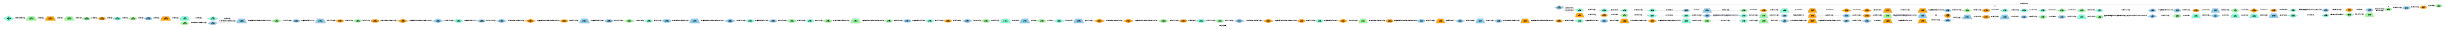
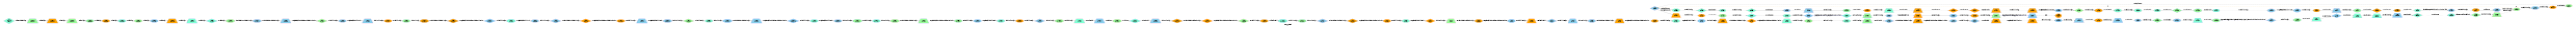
  digraph {
    fontname="Patrick Hand"
    label=process_raw_bmpcache
    rankdir=LR
    node [color=deeppink fillcolor=skyblue fontname="Patrick Hand" shape=ellipse style=filled]
    edge [arrowhead=onormal fontname="Patrick Hand" style=dashed]
    n1 [fillcolor=orange label="N41040\n(rp:34, ep:0)\nexit"]
    n2 [fillcolor=aquamarine label="N41041\n(rp:159, ep:159)\nentry" shape=diamond]
    n3 [color=blue fillcolor=palegreen label="N41043\n(rp:158, ep:158)" shape=trapezium]
    n4 [color=blue fillcolor=orange label="N41044\n(rp:157, ep:157)" shape=trapezium]
    n5 [fillcolor=palegreen label="N41045\n(rp:156, ep:156)" shape=trapezium]
    n6 [color=blue fillcolor=palegreen label="N41046\n(rp:155, ep:155)"]
    n7 [color=blue fillcolor=orange label="N41047\n(rp:154, ep:154)"]
    n8 [color=blue fillcolor=aquamarine label="N41048\n(rp:153, ep:153)"]
    n9 [fillcolor=palegreen label="N41049\n(rp:152, ep:152)"]
    n10 [color=blue label="N41050\n(rp:151, ep:151)"]
    n11 [color=blue fillcolor=orange label="N41051\n(rp:150, ep:150)" shape=trapezium]
    n12 [color=blue fillcolor=aquamarine label="N41052\n(rp:149, ep:149)" shape=trapezium]
    n13 [color=blue fillcolor=aquamarine label="N41053\n(rp:148, ep:148)" shape=diamond]
    n14 [fillcolor=palegreen label="N41054\n(rp:147, ep:147)" shape=octagon]
    n15 [label="N41067\n(rp:146, ep:146)" shape=octagon]
    n16 [label="N41068\n(rp:145, ep:145)" shape=trapezium]
    n17 [fillcolor=palegreen label="N41069\n(rp:144, ep:144)" shape=diamond]
    n18 [label="N41070\n(rp:143, ep:143)"]
    n19 [label="N41071\n(rp:142, ep:142)" shape=trapezium]
    n20 [fillcolor=orange label="N41072\n(rp:141, ep:141)"]
    n21 [color=blue fillcolor=palegreen label="N41073\n(rp:140, ep:140)"]
    n22 [color=blue fillcolor=orange label="N41074\n(rp:139, ep:139)" shape=octagon]
    n23 [color=blue fillcolor=orange label="N41075\n(rp:138, ep:138)" shape=diamond]
    n24 [color=blue label="N41076\n(rp:137, ep:137)" shape=diamond]
    n25 [color=blue fillcolor=aquamarine label="N41077\n(rp:136, ep:136)" shape=octagon]
    n26 [label="N41078\n(rp:135, ep:135)"]
    n27 [label="N41079\n(rp:134, ep:134)" shape=diamond]
    n28 [fillcolor=orange label="N41080\n(rp:133, ep:133)" shape=diamond]
    n29 [fillcolor=orange label="N41081\n(rp:132, ep:132)"]
    n30 [color=blue label="N41082\n(rp:131, ep:131)" shape=trapezium]
    n31 [label="N41083\n(rp:130, ep:130)" shape=octagon]
    n32 [fillcolor=palegreen label="N41084\n(rp:129, ep:129)" shape=diamond]
    n33 [fillcolor=aquamarine label="N41085\n(rp:128, ep:128)"]
    n34 [color=blue label="N41086\n(rp:127, ep:127)" shape=octagon]
    n35 [color=blue label="N41087\n(rp:126, ep:126)" shape=trapezium]
    n36 [color=blue label="N41088\n(rp:125, ep:125)" shape=diamond]
    n37 [color=blue fillcolor=aquamarine label="N41089\n(rp:124, ep:124)"]
    n38 [label="N41090\n(rp:123, ep:123)"]
    n39 [color=blue fillcolor=palegreen label="N41091\n(rp:122, ep:122)" shape=octagon]
    n40 [color=blue fillcolor=aquamarine label="N41092\n(rp:121, ep:121)"]
    n41 [fillcolor=palegreen label="N41093\n(rp:120, ep:120)" shape=octagon]
    n42 [color=blue fillcolor=palegreen label="N41094\n(rp:119, ep:119)" shape=trapezium]
    n43 [color=blue fillcolor=palegreen label="N41095\n(rp:118, ep:118)"]
    n44 [color=blue label="N41096\n(rp:117, ep:117)"]
    n45 [color=blue fillcolor=aquamarine label="N41097\n(rp:116, ep:116)"]
    n46 [fillcolor=orange label="N41098\n(rp:115, ep:115)"]
    n47 [label="N41099\n(rp:114, ep:114)" shape=diamond]
    n48 [fillcolor=palegreen label="N41100\n(rp:113, ep:113)" shape=octagon]
    n49 [fillcolor=aquamarine label="N41101\n(rp:112, ep:112)" shape=trapezium]
    n50 [color=blue label="N41102\n(rp:111, ep:111)" shape=trapezium]
    n51 [fillcolor=palegreen label="N41103\n(rp:110, ep:110)" shape=octagon]
    n52 [color=blue fillcolor=aquamarine label="N41104\n(rp:109, ep:109)" shape=diamond]
    n53 [label="N41105\n(rp:108, ep:108)" shape=trapezium]
    n54 [color=blue fillcolor=orange label="N41106\n(rp:107, ep:107)" shape=diamond]
    n55 [fillcolor=orange label="N41107\n(rp:106, ep:106)" shape=diamond]
    n56 [fillcolor=palegreen label="N41108\n(rp:105, ep:105)" shape=diamond]
    n57 [color=blue fillcolor=orange label="N41109\n(rp:104, ep:104)"]
    n58 [color=blue fillcolor=aquamarine label="N41110\n(rp:103, ep:103)" shape=octagon]
    n59 [color=blue fillcolor=palegreen label="N41111\n(rp:102, ep:102)"]
    n60 [label="N41112\n(rp:101, ep:101)" shape=diamond]
    n61 [color=blue fillcolor=orange label="N41113\n(rp:100, ep:100)" shape=diamond]
    n62 [fillcolor=orange label="N41114\n(rp:99, ep:99)" shape=octagon]
    n63 [fillcolor=aquamarine label="N41115\n(rp:98, ep:98)" shape=octagon]
    n64 [fillcolor=orange label="N41116\n(rp:97, ep:97)" shape=diamond]
    n65 [fillcolor=palegreen label="N41117\n(rp:96, ep:96)" shape=trapezium]
    n66 [color=blue fillcolor=orange label="N41118\n(rp:95, ep:95)" shape=octagon]
    n67 [color=blue label="N41119\n(rp:94, ep:94)" shape=octagon]
    n68 [fillcolor=orange label="N41120\n(rp:93, ep:93)" shape=trapezium]
    n69 [label="N41121\n(rp:92, ep:92)" shape=diamond]
    n70 [color=blue label="N41122\n(rp:91, ep:91)" shape=trapezium]
    n71 [label="N41123\n(rp:90, ep:90)" shape=octagon]
    n72 [color=blue fillcolor=orange label="N41124\n(rp:89, ep:89)" shape=trapezium]
    n73 [color=blue fillcolor=orange label="N41125\n(rp:88, ep:88)"]
    n74 [fillcolor=aquamarine label="N41126\n(rp:87, ep:87)" shape=octagon]
    n75 [color=blue label="N41127\n(rp:86, ep:86)" shape=octagon]
    n76 [color=blue fillcolor=orange label="N41128\n(rp:85, ep:85)" shape=trapezium]
    n77 [fillcolor=orange label="N41129\n(rp:84, ep:84)" shape=diamond]
    n78 [fillcolor=aquamarine label="N41130\n(rp:83, ep:83)" shape=trapezium]
    n79 [fillcolor=palegreen label="N41131\n(rp:82, ep:82)" shape=octagon]
    n80 [fillcolor=aquamarine label="N41132\n(rp:81, ep:81)" shape=octagon]
    n81 [color=blue fillcolor=palegreen label="N41133\n(rp:80, ep:80)" shape=trapezium]
    n82 [label="N41134\n(rp:79, ep:79)" shape=diamond]
    n83 [color=blue fillcolor=orange label="N41135\n(rp:78, ep:78)" shape=trapezium]
    n84 [label="N41136\n(rp:77, ep:77)"]
    n85 [label="N41137\n(rp:76, ep:76)" shape=diamond]
    n86 [color=blue fillcolor=orange label="N41138\n(rp:75, ep:75)" shape=trapezium]
    n87 [fillcolor=orange label="N41139\n(rp:74, ep:74)" shape=trapezium]
    n88 [color=blue label="N41140\n(rp:73, ep:73)"]
    n89 [label="N41141\n(rp:72, ep:72)" shape=trapezium]
    n90 [color=blue fillcolor=orange label="N41142\n(rp:71, ep:71)" shape=octagon]
    n91 [color=blue label="N41143\n(rp:70, ep:70)" shape=trapezium]
    n92 [label="N41144\n(rp:69, ep:69)"]
    n93 [color=blue fillcolor=palegreen label="N41145\n(rp:68, ep:68)" shape=diamond]
    n94 [label="N41146\n(rp:67, ep:67)" shape=octagon]
    n95 [color=blue fillcolor=aquamarine label="N41147\n(rp:66, ep:66)" shape=trapezium]
    n96 [color=blue fillcolor=palegreen label="N41148\n(rp:65, ep:65)" shape=octagon]
    n97 [label="N41149\n(rp:64, ep:64)" shape=diamond]
    n98 [color=blue fillcolor=palegreen label="N41150\n(rp:63, ep:63)" shape=octagon]
    n99 [fillcolor=aquamarine label="N41151\n(rp:62, ep:62)" shape=trapezium]
    n100 [color=blue label="N41152\n(rp:61, ep:61)" shape=diamond]
    n101 [fillcolor=aquamarine label="N41153\n(rp:60, ep:60)" shape=trapezium]
    n102 [color=blue fillcolor=aquamarine label="N41154\n(rp:59, ep:59)" shape=trapezium]
    n103 [color=blue label="N41155\n(rp:58, ep:58)" shape=trapezium]
    n104 [fillcolor=aquamarine label="N41156\n(rp:57, ep:57)" shape=diamond]
    n105 [color=blue fillcolor=aquamarine label="N41157\n(rp:56, ep:56)"]
    n106 [color=blue fillcolor=palegreen label="N41158\n(rp:55, ep:55)" shape=diamond]
    n107 [fillcolor=palegreen label="N41159\n(rp:54, ep:54)" shape=trapezium]
    n108 [fillcolor=palegreen label="N41161\n(rp:53, ep:19)"]
    n109 [label="N41162\n(rp:52, ep:18)" shape=octagon]
    n110 [label="N41165\n(rp:49, ep:15)" shape=diamond]
    n111 [fillcolor=orange label="N41163\n(rp:51, ep:17)"]
    n112 [fillcolor=aquamarine label="N41216\n(rp:33, ep:53)" shape=octagon]
    n113 [fillcolor=orange label="N41217\n(rp:48, ep:14)" shape=trapezium]
    n114 [fillcolor=palegreen label="N41164\n(rp:50, ep:16)"]
    n115 [fillcolor=aquamarine label="N41167\n(rp:32, ep:52)" shape=diamond]
    n116 [fillcolor=orange label="N41203\n(rp:47, ep:13)"]
    n117 [fillcolor=aquamarine label="N41168\n(rp:31, ep:51)"]
    n118 [fillcolor=palegreen label="N41204\n(rp:46, ep:12)" shape=octagon]
    n119 [fillcolor=aquamarine label="N41169\n(rp:30, ep:50)" shape=diamond]
    n120 [label="N41170\n(rp:29, ep:49)"]
    n121 [label="N41171\n(rp:28, ep:48)" shape=trapezium]
    n122 [color=blue fillcolor=palegreen label="N41172\n(rp:27, ep:47)"]
    n123 [fillcolor=orange label="N41173\n(rp:26, ep:46)"]
    n124 [fillcolor=aquamarine label="N41174\n(rp:25, ep:45)" shape=trapezium]
    n125 [color=blue fillcolor=orange label="N41175\n(rp:24, ep:44)" shape=trapezium]
    n126 [fillcolor=orange label="N41176\n(rp:23, ep:43)" shape=diamond]
    n127 [fillcolor=orange label="N41177\n(rp:22, ep:42)" shape=diamond]
    n128 [color=blue fillcolor=orange label="N41178\n(rp:21, ep:41)" shape=trapezium]
    n129 [color=blue fillcolor=orange label="N41179\n(rp:20, ep:40)" shape=trapezium]
    n130 [color=blue label="N41180\n(rp:19, ep:39)"]
    n131 [fillcolor=palegreen label="N41181\n(rp:18, ep:38)" shape=diamond]
    n132 [color=blue fillcolor=orange label="N41182\n(rp:17, ep:37)" shape=octagon]
    n133 [fillcolor=aquamarine label="N41183\n(rp:16, ep:36)" shape=octagon]
    n134 [fillcolor=aquamarine label="N41184\n(rp:15, ep:35)" shape=octagon]
    n135 [fillcolor=aquamarine label="N41185\n(rp:14, ep:34)"]
    n136 [color=blue fillcolor=palegreen label="N41186\n(rp:13, ep:33)" shape=diamond]
    n137 [color=blue fillcolor=palegreen label="N41187\n(rp:12, ep:32)" shape=octagon]
    n138 [color=blue fillcolor=aquamarine label="N41188\n(rp:11, ep:31)"]
    n139 [label="N41189\n(rp:10, ep:30)" shape=octagon]
    n140 [color=blue label="N41190\n(rp:9, ep:29)" shape=octagon]
    n141 [color=blue fillcolor=orange label="N41191\n(rp:8, ep:28)"]
    n142 [label="N41192\n(rp:7, ep:27)" shape=trapezium]
    n143 [color=blue fillcolor=palegreen label="N41193\n(rp:6, ep:26)" shape=octagon]
    n144 [color=blue fillcolor=orange label="N41194\n(rp:5, ep:25)" shape=diamond]
    n145 [color=blue fillcolor=orange label="N41195\n(rp:4, ep:24)"]
    n146 [fillcolor=aquamarine label="N41196\n(rp:3, ep:23)"]
    n147 [label="N41198\n(rp:2, ep:22)"]
    n148 [color=blue fillcolor=orange label="N41199\n(rp:1, ep:21)" shape=octagon]
    n149 [label="N41200\n(rp:0, ep:20)" shape=octagon]
    n150 [color=blue fillcolor=aquamarine label="N41205\n(rp:45, ep:11)" shape=diamond]
    n151 [fillcolor=aquamarine label="N41206\n(rp:44, ep:10)" shape=octagon]
    n152 [color=blue label="N41207\n(rp:43, ep:9)" shape=diamond]
    n153 [color=blue fillcolor=aquamarine label="N41208\n(rp:42, ep:8)" shape=diamond]
    n154 [color=blue fillcolor=palegreen label="N41209\n(rp:41, ep:7)" shape=trapezium]
    n155 [label="N41210\n(rp:40, ep:6)"]
    n156 [fillcolor=orange label="N41211\n(rp:39, ep:5)" shape=trapezium]
    n157 [color=blue label="N41212\n(rp:38, ep:4)" shape=octagon]
    n158 [color=blue fillcolor=orange label="N41213\n(rp:37, ep:3)" shape=octagon]
    n159 [fillcolor=palegreen label="N41214\n(rp:36, ep:2)" shape=trapezium]
    n160 [color=blue label="N41215\n(rp:35, ep:1)" shape=trapezium]
    n2 -> n3 [label="%2 = alloca %struct.stream*, align 8"]
    n3 -> n4 [arrowhead=vee label="%3 = alloca i8*, align 8" style=solid]
    n4 -> n5 [arrowhead=vee label="%4 = alloca i16, align 2" style=dotted]
    n5 -> n6 [arrowhead=vee label="%5 = alloca i16, align 2" style=dotted]
    n6 -> n7 [label="%6 = alloca i8, align 1" style=solid]
    n7 -> n8 [arrowhead=vee label="%7 = alloca i8, align 1"]
    n8 -> n9 [arrowhead=vee label="%8 = alloca i8, align 1" style=dotted]
    n9 -> n10 [arrowhead=vee label="%9 = alloca i8, align 1" style=dotted]
    n10 -> n11 [arrowhead=vee label="%10 = alloca i8, align 1"]
    n11 -> n12 [arrowhead=vee label="%11 = alloca i8*, align 8"]
    n12 -> n13 [label="%12 = alloca i8*, align 8"]
-   n13 -> n16 [label="%13 = alloca i32, align 4"]
+   n13 -> n14 [label="%13 = alloca i32, align 4"]
    n14 -> n15 [arrowhead=vee label="store %struct.stream* %0, %struct.stream** %2, align 8" style=dotted]
    n15 -> n16 [label="%14 = load %struct.stream*, %struct.stream** %2, align 8" style=solid]
    n16 -> n17 [arrowhead=vee label="%15 = getelementptr inbounds %struct.stream, %struct.stream* %14, i32 0, i32 0" style=solid]
    n17 -> n18 [label="%16 = load i8*, i8** %15, align 8" style=dotted]
    n18 -> n19 [label="%17 = getelementptr inbounds i8, i8* %16, i32 1" style=solid]
    n19 -> n20 [arrowhead=vee label="store i8* %17, i8** %15, align 8"]
    n20 -> n21 [label="%18 = load i8, i8* %16, align 1" style=solid]
    n21 -> n22 [label="store i8 %18, i8* %6, align 1" style=dotted]
    n22 -> n23 [arrowhead=vee label="%19 = load %struct.stream*, %struct.stream** %2, align 8"]
    n23 -> n24 [label="%20 = getelementptr inbounds %struct.stream, %struct.stream* %19, i32 0, i32 0"]
    n24 -> n25 [label="%21 = load i8*, i8** %20, align 8" style=solid]
    n25 -> n26 [arrowhead=vee label="%22 = getelementptr inbounds i8, i8* %21, i64 1" style=dotted]
    n26 -> n27 [label="store i8* %22, i8** %20, align 8" style=dotted]
    n27 -> n28 [arrowhead=vee label="%23 = load %struct.stream*, %struct.stream** %2, align 8" style=dotted]
    n28 -> n29 [label="%24 = getelementptr inbounds %struct.stream, %struct.stream* %23, i32 0, i32 0" style=solid]
    n29 -> n30 [label="%25 = load i8*, i8** %24, align 8"]
    n30 -> n31 [label="%26 = getelementptr inbounds i8, i8* %25, i32 1" style=solid]
    n31 -> n32 [arrowhead=vee label="store i8* %26, i8** %24, align 8" style=solid]
    n32 -> n33 [label="%27 = load i8, i8* %25, align 1"]
    n33 -> n34 [label="store i8 %27, i8* %7, align 1" style=solid]
    n34 -> n35 [arrowhead=vee label="%28 = load %struct.stream*, %struct.stream** %2, align 8" style=solid]
    n35 -> n36 [label="%29 = getelementptr inbounds %struct.stream, %struct.stream* %28, i32 0, i32 0"]
    n36 -> n37 [label="%30 = load i8*, i8** %29, align 8"]
    n37 -> n38 [label="%31 = getelementptr inbounds i8, i8* %30, i32 1" style=solid]
    n38 -> n39 [label="store i8* %31, i8** %29, align 8" style=solid]
    n39 -> n40 [label="%32 = load i8, i8* %30, align 1" style=solid]
    n40 -> n41 [arrowhead=vee label="store i8 %32, i8* %8, align 1"]
    n41 -> n42 [arrowhead=vee label="%33 = load %struct.stream*, %struct.stream** %2, align 8"]
    n42 -> n43 [arrowhead=vee label="%34 = getelementptr inbounds %struct.stream, %struct.stream* %33, i32 0, i32 0" style=dotted]
    n43 -> n44 [label="%35 = load i8*, i8** %34, align 8" style=solid]
    n44 -> n45 [arrowhead=vee label="%36 = getelementptr inbounds i8, i8* %35, i32 1" style=dotted]
    n45 -> n46 [arrowhead=vee label="store i8* %36, i8** %34, align 8" style=dotted]
    n46 -> n47 [label="%37 = load i8, i8* %35, align 1" style=dotted]
    n47 -> n48 [arrowhead=vee label="store i8 %37, i8* %9, align 1" style=dotted]
    n48 -> n49 [arrowhead=vee label="%38 = load i8, i8* %9, align 1"]
    n49 -> n50 [arrowhead=vee label="%39 = zext i8 %38 to i32" style=solid]
    n50 -> n51 [label="%40 = add i32 %39, 7" style=dotted]
    n51 -> n52 [arrowhead=vee label="%41 = sdiv i32 %40, 8" style=dotted]
    n52 -> n53 [arrowhead=vee label="%42 = trunc i32 %41 to i8" style=solid]
    n53 -> n54 [label="store i8 %42, i8* %10, align 1"]
    n54 -> n55 [label="%43 = load %struct.stream*, %struct.stream** %2, align 8" style=solid]
    n55 -> n56 [label="%44 = getelementptr inbounds %struct.stream, %struct.stream* %43, i32 0, i32 0" style=dotted]
    n56 -> n57 [arrowhead=vee label="%45 = load i8*, i8** %44, align 8"]
    n57 -> n58 [arrowhead=vee label="%46 = bitcast i8* %45 to i16*" style=dotted]
    n58 -> n59 [arrowhead=vee label="%47 = load i16, i16* %46, align 2"]
    n59 -> n60 [label="store i16 %47, i16* %5, align 2" style=dotted]
    n60 -> n61 [arrowhead=vee label="%48 = load %struct.stream*, %struct.stream** %2, align 8"]
    n61 -> n62 [arrowhead=vee label="%49 = getelementptr inbounds %struct.stream, %struct.stream* %48, i32 0, i32 0" style=dotted]
    n62 -> n63 [arrowhead=vee label="%50 = load i8*, i8** %49, align 8"]
    n63 -> n64 [arrowhead=vee label="%51 = getelementptr inbounds i8, i8* %50, i64 2" style=solid]
    n64 -> n65 [arrowhead=vee label="store i8* %51, i8** %49, align 8"]
    n65 -> n66 [label="%52 = load %struct.stream*, %struct.stream** %2, align 8"]
    n66 -> n67 [arrowhead=vee label="%53 = getelementptr inbounds %struct.stream, %struct.stream* %52, i32 0, i32 0" style=solid]
    n67 -> n68 [arrowhead=vee label="%54 = load i8*, i8** %53, align 8" style=dotted]
    n68 -> n69 [label="%55 = bitcast i8* %54 to i16*"]
    n69 -> n70 [arrowhead=vee label="%56 = load i16, i16* %55, align 2"]
    n70 -> n71 [label="store i16 %56, i16* %4, align 2" style=dotted]
    n71 -> n72 [arrowhead=vee label="%57 = load %struct.stream*, %struct.stream** %2, align 8"]
    n72 -> n73 [label="%58 = getelementptr inbounds %struct.stream, %struct.stream* %57, i32 0, i32 0"]
    n73 -> n74 [arrowhead=vee label="%59 = load i8*, i8** %58, align 8" style=solid]
    n74 -> n75 [label="%60 = getelementptr inbounds i8, i8* %59, i64 2" style=dotted]
    n75 -> n76 [arrowhead=vee label="store i8* %60, i8** %58, align 8"]
    n76 -> n77 [label="%61 = load %struct.stream*, %struct.stream** %2, align 8"]
    n77 -> n78 [arrowhead=vee label="%62 = getelementptr inbounds %struct.stream, %struct.stream* %61, i32 0, i32 0"]
    n78 -> n79 [label="%63 = load i8*, i8** %62, align 8"]
    n79 -> n80 [arrowhead=vee label="store i8* %63, i8** %11, align 8"]
    n80 -> n81 [arrowhead=vee label="%64 = load i16, i16* %5, align 2"]
    n81 -> n82 [arrowhead=vee label="%65 = zext i16 %64 to i32"]
    n82 -> n83 [label="%66 = load %struct.stream*, %struct.stream** %2, align 8"]
    n83 -> n84 [label="%67 = getelementptr inbounds %struct.stream, %struct.stream* %66, i32 0, i32 0" style=dotted]
    n84 -> n85 [arrowhead=vee label="%68 = load i8*, i8** %67, align 8" style=dotted]
    n85 -> n86 [arrowhead=vee label="%69 = sext i32 %65 to i64" style=dotted]
    n86 -> n87 [label="%70 = getelementptr inbounds i8, i8* %68, i64 %69" style=dotted]
    n87 -> n88 [arrowhead=vee label="store i8* %70, i8** %67, align 8"]
    n88 -> n89 [arrowhead=vee label="%71 = load i8, i8* %7, align 1" style=solid]
    n89 -> n90 [arrowhead=vee label="%72 = zext i8 %71 to i32"]
    n90 -> n91 [label="%73 = load i8, i8* %8, align 1"]
    n91 -> n92 [label="%74 = zext i8 %73 to i32" style=dotted]
    n92 -> n93 [label="%75 = load i8, i8* %6, align 1"]
    n93 -> n94 [label="%76 = zext i8 %75 to i32"]
    n94 -> n95 [label="%77 = load i16, i16* %4, align 2"]
    n95 -> n96 [arrowhead=vee label="%78 = zext i16 %77 to i32" style=dotted]
    n96 -> n97 [color=blue label="logger --@-- call void @logger(i32 5, i32 0, i8* getelementptr inbounds ([52 x i8], [52 x i8]* @.str.3.140, i32 0, i32 0), i32 %72, i32 %74, i32 %76, i32 %78)" style=dotted]
    n97 -> n98 [label="%79 = load i8, i8* %7, align 1" style=dotted]
    n98 -> n99 [label="%80 = zext i8 %79 to i32" style=dotted]
    n99 -> n100 [arrowhead=vee label="%81 = load i8, i8* %8, align 1" style=solid]
    n100 -> n101 [arrowhead=vee label="%82 = zext i8 %81 to i32" style=dotted]
    n101 -> n102 [label="%83 = mul i32 %80, %82"]
    n102 -> n103 [arrowhead=vee label="%84 = load i8, i8* %10, align 1" style=solid]
    n103 -> n104 [arrowhead=vee label="%85 = zext i8 %84 to i32" style=solid]
    n104 -> n105 [arrowhead=vee label="%86 = mul i32 %83, %85" style=dotted]
    n105 -> n106 [color=blue label="xmalloc --@-- %87 = call i8* @xmalloc(i32 %86)" style=dotted]
    n106 -> n107 [arrowhead=vee label="store i8* %87, i8** %12, align 8"]
    n107 -> n108 [label="store i32 0, i32* %13, align 4"]
    n108 -> n108 [color=orange label="@" style=solid]
    n108 -> n109 [label="%89 = load i32, i32* %13, align 4"]
    n108 -> n110 [arrowhead=vee color=orange label="@"]
    n109 -> n111 [label="%90 = load i8, i8* %8, align 1"]
    n110 -> n112 [label="[%92 = icmp slt i32 %89, %91]" style=solid]
    n110 -> n113 [label="[!(%92 = icmp slt i32 %89, %91)]" style=solid]
    n111 -> n114 [label="%91 = zext i8 %90 to i32" style=solid]
    n112 -> n115 [label="%94 = load i8, i8* %8, align 1"]
    n113 -> n116 [label="%128 = load i8, i8* %7, align 1" style=dotted]
    n114 -> n110 [arrowhead=vee label="%92 = icmp slt i32 %89, %91"]
    n115 -> n117 [arrowhead=vee label="%95 = zext i8 %94 to i32" style=solid]
    n116 -> n118 [label="%129 = zext i8 %128 to i32" style=dotted]
    n117 -> n119 [label="%96 = load i32, i32* %13, align 4" style=dotted]
    n118 -> n150 [arrowhead=vee label="%130 = load i8, i8* %8, align 1" style=dotted]
    n119 -> n120 [arrowhead=vee label="%97 = sub i32 %95, %96" style=solid]
    n120 -> n121 [label="%98 = sub i32 %97, 1"]
    n121 -> n122 [label="%99 = load i8, i8* %7, align 1" style=solid]
    n122 -> n123 [arrowhead=vee label="%100 = zext i8 %99 to i32" style=dotted]
    n123 -> n124 [label="%101 = load i8, i8* %10, align 1" style=dotted]
    n124 -> n125 [label="%102 = zext i8 %101 to i32"]
    n125 -> n126 [label="%103 = mul i32 %100, %102" style=dotted]
    n126 -> n127 [label="%104 = mul i32 %98, %103"]
    n127 -> n128 [label="%105 = sext i32 %104 to i64" style=dotted]
    n128 -> n129 [label="%106 = load i8*, i8** %12, align 8" style=dotted]
    n129 -> n130 [arrowhead=vee label="%107 = getelementptr inbounds i8, i8* %106, i64 %105" style=solid]
    n130 -> n131 [arrowhead=vee label="%108 = load i32, i32* %13, align 4" style=dotted]
    n131 -> n132 [arrowhead=vee label="%109 = load i8, i8* %7, align 1" style=dotted]
    n132 -> n133 [arrowhead=vee label="%110 = zext i8 %109 to i32"]
    n133 -> n134 [label="%111 = load i8, i8* %10, align 1" style=solid]
    n134 -> n135 [label="%112 = zext i8 %111 to i32"]
    n135 -> n136 [label="%113 = mul i32 %110, %112" style=solid]
    n136 -> n137 [label="%114 = mul i32 %108, %113" style=solid]
    n137 -> n138 [arrowhead=vee label="%115 = sext i32 %114 to i64"]
    n138 -> n139 [label="%116 = load i8*, i8** %11, align 8" style=dotted]
    n139 -> n140 [arrowhead=vee label="%117 = getelementptr inbounds i8, i8* %116, i64 %115" style=dotted]
    n140 -> n141 [label="%118 = load i8, i8* %7, align 1" style=dotted]
    n141 -> n142 [label="%119 = zext i8 %118 to i32" style=solid]
    n142 -> n143 [arrowhead=vee label="%120 = load i8, i8* %10, align 1"]
    n143 -> n144 [label="%121 = zext i8 %120 to i32" style=solid]
    n144 -> n145 [arrowhead=vee label="%122 = mul i32 %119, %121" style=dotted]
    n145 -> n146 [label="%123 = sext i32 %122 to i64"]
    n146 -> n147 [arrowhead=vee label="call void @llvm.memcpy.p0i8.p0i8.i64(i8* %107, i8* %117, i64 %123, i32 1, i1 false)" style=solid]
    n147 -> n148 [label="%125 = load i32, i32* %13, align 4"]
    n148 -> n149 [arrowhead=vee label="%126 = add i32 %125, 1" style=solid]
    n149 -> n108 [label="store i32 %126, i32* %13, align 4"]
    n150 -> n151 [label="%131 = zext i8 %130 to i32"]
    n151 -> n152 [label="%132 = load i8*, i8** %12, align 8" style=solid]
    n152 -> n153 [arrowhead=vee color=blue label="ui_create_bitmap --@-- %133 = call i8* @ui_create_bitmap(i32 %129, i32 %131, i8* %132)" style=solid]
    n153 -> n154 [arrowhead=vee label="store i8* %133, i8** %3, align 8"]
    n154 -> n155 [label="%134 = load i8*, i8** %12, align 8"]
    n155 -> n156 [arrowhead=vee color=blue label="xfree --@-- call void @xfree(i8* %134)" style=dotted]
    n156 -> n157 [label="%135 = load i8, i8* %6, align 1" style=solid]
    n157 -> n158 [arrowhead=vee label="%136 = load i16, i16* %4, align 2" style=solid]
    n158 -> n159 [arrowhead=vee label="%137 = load i8*, i8** %3, align 8" style=solid]
    n159 -> n160 [arrowhead=vee color=blue label="cache_put_bitmap --@-- call void @cache_put_bitmap(i8 %135, i16 %136, i8* %137)" style=solid]
    n160 -> n1 [arrowhead=vee label="ret void"]
  }
